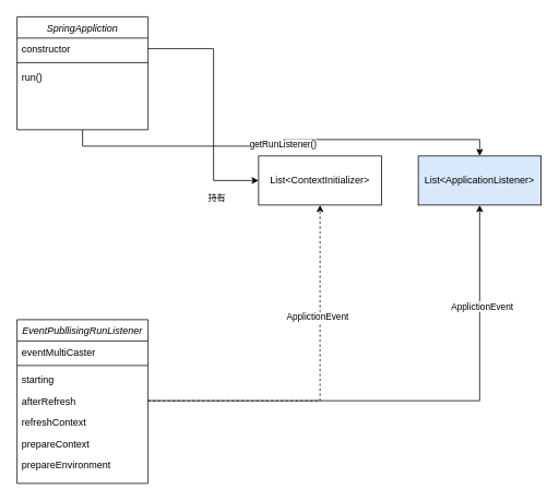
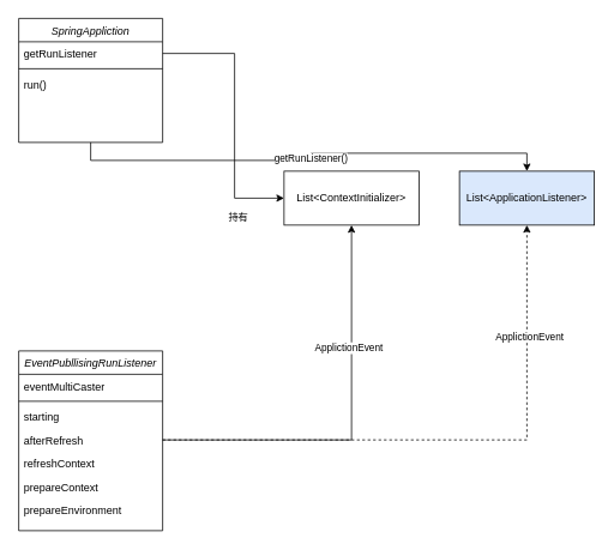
  <mxCell id="0" />
  <mxCell id="1" parent="0" />
  <mxCell id="2" value="EventPubllisingRunListener" style="swimlane;fontStyle=2;align=center;verticalAlign=top;childLayout=stackLayout;horizontal=1;startSize=26;horizontalStack=0;resizeParent=1;resizeLast=0;collapsible=1;marginBottom=0;rounded=0;shadow=0;strokeWidth=1;" parent="1" vertex="1"><mxGeometry x="20" y="390" width="160" height="200" as="geometry"><mxRectangle x="230" y="140" width="160" height="26" as="alternateBounds" /></mxGeometry></mxCell>
  <mxCell id="3" value="eventMultiCaster" style="text;align=left;verticalAlign=top;spacingLeft=4;spacingRight=4;overflow=hidden;rotatable=0;points=[[0,0.5],[1,0.5]];portConstraint=eastwest;rounded=0;shadow=0;html=0;" parent="2" vertex="1"><mxGeometry y="26" width="160" height="26" as="geometry" /></mxCell>
  <mxCell id="4" value="" style="line;html=1;strokeWidth=1;align=left;verticalAlign=middle;spacingTop=-1;spacingLeft=3;spacingRight=3;rotatable=0;labelPosition=right;points=[];portConstraint=eastwest;" parent="2" vertex="1"><mxGeometry y="52" width="160" height="8" as="geometry" /></mxCell>
  <mxCell id="5" value="starting" style="text;align=left;verticalAlign=top;spacingLeft=4;spacingRight=4;overflow=hidden;rotatable=0;points=[[0,0.5],[1,0.5]];portConstraint=eastwest;" parent="2" vertex="1"><mxGeometry y="60" width="160" height="26" as="geometry" /></mxCell>
  <mxCell id="6" value="afterRefresh" style="text;align=left;verticalAlign=top;spacingLeft=4;spacingRight=4;overflow=hidden;rotatable=0;points=[[0,0.5],[1,0.5]];portConstraint=eastwest;" parent="2" vertex="1"><mxGeometry y="86" width="160" height="26" as="geometry" /></mxCell>
  <mxCell id="7" value="refreshContext" style="text;align=left;verticalAlign=top;spacingLeft=4;spacingRight=4;overflow=hidden;rotatable=0;points=[[0,0.5],[1,0.5]];portConstraint=eastwest;" parent="2" vertex="1"><mxGeometry y="112" width="160" height="26" as="geometry" /></mxCell>
  <mxCell id="8" value="prepareContext" style="text;align=left;verticalAlign=top;spacingLeft=4;spacingRight=4;overflow=hidden;rotatable=0;points=[[0,0.5],[1,0.5]];portConstraint=eastwest;" parent="2" vertex="1"><mxGeometry y="138" width="160" height="26" as="geometry" /></mxCell>
  <mxCell id="9" value="prepareEnvironment" style="text;align=left;verticalAlign=top;spacingLeft=4;spacingRight=4;overflow=hidden;rotatable=0;points=[[0,0.5],[1,0.5]];portConstraint=eastwest;" parent="2" vertex="1"><mxGeometry y="164" width="160" height="26" as="geometry" /></mxCell>
  <mxCell id="10" value="getRunListener()" style="edgeStyle=orthogonalEdgeStyle;rounded=0;orthogonalLoop=1;jettySize=auto;html=1;exitX=0.5;exitY=1;exitDx=0;exitDy=0;" parent="1" source="11" target="15" edge="1"><mxGeometry relative="1" as="geometry" /></mxCell>
  <mxCell id="11" value="SpringAppliction" style="swimlane;fontStyle=2;align=center;verticalAlign=top;childLayout=stackLayout;horizontal=1;startSize=26;horizontalStack=0;resizeParent=1;resizeLast=0;collapsible=1;marginBottom=0;rounded=0;shadow=0;strokeWidth=1;" parent="1" vertex="1"><mxGeometry x="20" y="20" width="160" height="138" as="geometry"><mxRectangle x="230" y="140" width="160" height="26" as="alternateBounds" /></mxGeometry></mxCell>
- <mxCell id="12" value="constructor" style="text;align=left;verticalAlign=top;spacingLeft=4;spacingRight=4;overflow=hidden;rotatable=0;points=[[0,0.5],[1,0.5]];portConstraint=eastwest;rounded=0;shadow=0;html=0;" parent="11" vertex="1"><mxGeometry y="26" width="160" height="26" as="geometry" /></mxCell>
+ <mxCell id="12" value="getRunListener" style="text;align=left;verticalAlign=top;spacingLeft=4;spacingRight=4;overflow=hidden;rotatable=0;points=[[0,0.5],[1,0.5]];portConstraint=eastwest;rounded=0;shadow=0;html=0;" parent="11" vertex="1"><mxGeometry y="26" width="160" height="26" as="geometry" /></mxCell>
  <mxCell id="13" value="" style="line;html=1;strokeWidth=1;align=left;verticalAlign=middle;spacingTop=-1;spacingLeft=3;spacingRight=3;rotatable=0;labelPosition=right;points=[];portConstraint=eastwest;" parent="11" vertex="1"><mxGeometry y="52" width="160" height="8" as="geometry" /></mxCell>
  <mxCell id="14" value="run()" style="text;align=left;verticalAlign=top;spacingLeft=4;spacingRight=4;overflow=hidden;rotatable=0;points=[[0,0.5],[1,0.5]];portConstraint=eastwest;" parent="11" vertex="1"><mxGeometry y="60" width="160" height="26" as="geometry" /></mxCell>
  <mxCell id="15" value="List&amp;lt;ApplicationListener&amp;gt;" style="rounded=0;whiteSpace=wrap;html=1;fillColor=#dae8fc;" parent="1" vertex="1"><mxGeometry x="510" y="190" width="150" height="60" as="geometry" /></mxCell>
  <mxCell id="16" value="List&amp;lt;ContextInitializer&amp;gt;" style="rounded=0;whiteSpace=wrap;html=1;" parent="1" vertex="1"><mxGeometry x="315" y="190" width="150" height="60" as="geometry" /></mxCell>
  <mxCell id="17" style="edgeStyle=orthogonalEdgeStyle;rounded=0;orthogonalLoop=1;jettySize=auto;html=1;exitX=1;exitY=0.5;exitDx=0;exitDy=0;entryX=0;entryY=0.5;entryDx=0;entryDy=0;" parent="1" source="12" target="16" edge="1"><mxGeometry relative="1" as="geometry"><Array as="points"><mxPoint x="260" y="59" /><mxPoint x="260" y="220" /></Array></mxGeometry></mxCell>
  <mxCell id="18" value="持有" style="edgeLabel;html=1;align=center;verticalAlign=middle;resizable=0;points=[];" parent="17" vertex="1" connectable="0"><mxGeometry x="0.661" y="2" relative="1" as="geometry"><mxPoint x="-2" y="22" as="offset" /></mxGeometry></mxCell>
- <mxCell id="19" style="edgeStyle=orthogonalEdgeStyle;rounded=0;orthogonalLoop=1;jettySize=auto;html=1;exitX=1;exitY=0.5;exitDx=0;exitDy=0;entryX=0.5;entryY=1;entryDx=0;entryDy=0;dashed=1;" parent="1" source="6" target="16" edge="1"><mxGeometry relative="1" as="geometry" /></mxCell>
+ <mxCell id="19" style="edgeStyle=orthogonalEdgeStyle;rounded=0;orthogonalLoop=1;jettySize=auto;html=1;exitX=1;exitY=0.5;exitDx=0;exitDy=0;entryX=0.5;entryY=1;entryDx=0;entryDy=0;" parent="1" source="6" target="16" edge="1"><mxGeometry relative="1" as="geometry" /></mxCell>
  <mxCell id="20" value="ApplictionEvent" style="edgeLabel;html=1;align=center;verticalAlign=middle;resizable=0;points=[];" parent="19" vertex="1" connectable="0"><mxGeometry x="0.392" y="4" relative="1" as="geometry"><mxPoint as="offset" /></mxGeometry></mxCell>
- <mxCell id="21" style="edgeStyle=orthogonalEdgeStyle;rounded=0;orthogonalLoop=1;jettySize=auto;html=1;exitX=1;exitY=0.5;exitDx=0;exitDy=0;entryX=0.5;entryY=1;entryDx=0;entryDy=0;" parent="1" source="6" target="15" edge="1"><mxGeometry relative="1" as="geometry" /></mxCell>
+ <mxCell id="21" style="edgeStyle=orthogonalEdgeStyle;rounded=0;orthogonalLoop=1;jettySize=auto;html=1;exitX=1;exitY=0.5;exitDx=0;exitDy=0;entryX=0.5;entryY=1;entryDx=0;entryDy=0;dashed=1;" parent="1" source="6" target="15" edge="1"><mxGeometry relative="1" as="geometry" /></mxCell>
  <mxCell id="22" value="ApplictionEvent" style="edgeLabel;html=1;align=center;verticalAlign=middle;resizable=0;points=[];" parent="21" vertex="1" connectable="0"><mxGeometry x="0.618" y="-2" relative="1" as="geometry"><mxPoint as="offset" /></mxGeometry></mxCell>
